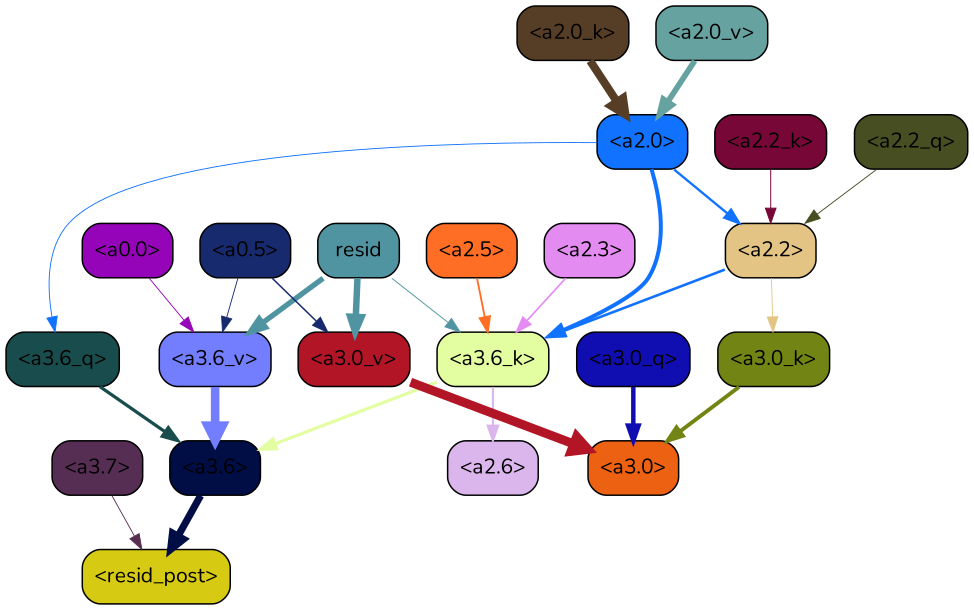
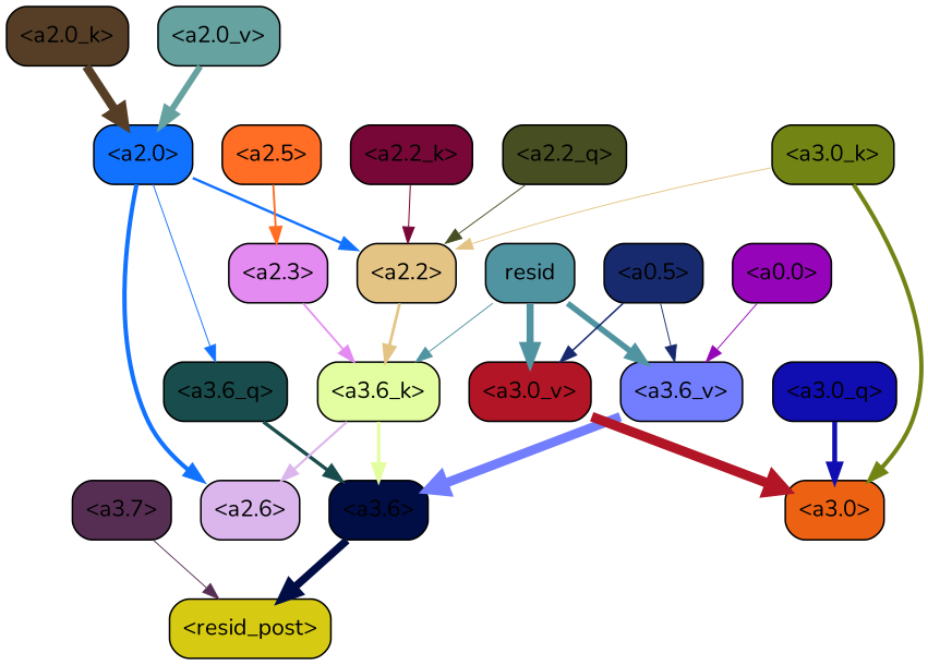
  strict digraph {
    fontname=Nunito
    splines=true
    node [color=black fontname=Nunito shape=box style="filled, rounded"]
    edge [color="#1172ff" fontname=Nunito penwidth=0.6]
    "<a3.7>" [fillcolor="#572e53"]
    "<resid_post>" [fillcolor="#d7ca12"]
    "<a3.6>" [fillcolor="#010e45"]
    "<a3.0>" [fillcolor="#ed6212"]
    "<a3.6_q>" [fillcolor="#194c4c"]
    "<a3.0_q>" [fillcolor="#100db1"]
    "<a3.6_k>" [fillcolor="#e3fea0"]
    "<a2.6>" [fillcolor="#dbb6ed"]
    "<a3.0_k>" [fillcolor="#728514"]
    "<a3.6_v>" [fillcolor="#727efd"]
    "<a3.0_v>" [fillcolor="#b21525"]
    "<a2.0>" [fillcolor="#1172ff"]
    "<a2.2>" [fillcolor="#e3c484"]
    "<a2.5>" [fillcolor="#ff6e24"]
    "<a2.3>" [fillcolor="#e48bf2"]
    n16 [fillcolor="#5194a1" label=resid]
    "<a0.5>" [fillcolor="#172a6e"]
    "<a0.0>" [fillcolor="#9604b9"]
    "<a2.2_q>" [fillcolor="#474e21"]
    "<a2.2_k>" [fillcolor="#760737"]
    "<a2.0_k>" [fillcolor="#563e26"]
    "<a2.0_v>" [fillcolor="#65a2a0"]
    "<a3.7>" -> "<resid_post>" [color="#572e53"]
    "<a3.6>" -> "<resid_post>" [color="#010e45" penwidth=4.748674273490906]
    "<a3.6_q>" -> "<a3.6>" [color="#194c4c" penwidth=2.1656854450702667]
    "<a3.0_q>" -> "<a3.0>" [color="#100db1" penwidth=2.95696559548378]
    "<a3.6_k>" -> "<a3.6>" [color="#e3fea0" penwidth=2.086437076330185]
    "<a3.6_k>" -> "<a2.6>" [color="#dbb6ed" penwidth=1.3718644380569458]
    "<a3.0_k>" -> "<a3.0>" [color="#728514" penwidth=2.5988530814647675]
    "<a3.6_v>" -> "<a3.6>" [color="#727efd" penwidth=5.669987380504608]
    "<a3.0_v>" -> "<a3.0>" [color="#b21525" penwidth=5.9515902400016785]
    "<a2.0>" -> "<a3.6_q>"
-   "<a2.0>" -> "<a3.6_k>" [penwidth=2.6423546075820923]
+   "<a2.0>" -> "<a2.6>" [penwidth=2.6423546075820923]
    "<a2.0>" -> "<a2.2>" [penwidth=1.5482127666473389]
-   "<a2.2>" -> "<a3.6_k>" [penwidth=1.7315057516098022]
-   "<a2.2>" -> "<a3.0_k>" [color="#e3c484"]
-   "<a2.5>" -> "<a3.6_k>" [color="#ff6e24" penwidth=1.231603980064392]
+   "<a2.2>" -> "<a3.6_k>" [color="#e3c484" penwidth=1.7315057516098022]
+   "<a3.0_k>" -> "<a2.2>" [color="#e3c484"]
+   "<a2.5>" -> "<a2.3>" [color="#ff6e24" penwidth=1.231603980064392]
    "<a2.3>" -> "<a3.6_k>" [color="#e48bf2" penwidth=1.1117559671401978]
    n16 -> "<a3.6_k>" [color="#5194a1" penwidth=0.6229734420776367]
    n16 -> "<a3.6_v>" [color="#5194a1" penwidth=3.56406831741333]
    n16 -> "<a3.0_v>" [color="#5194a1" penwidth=4.293717980384827]
    "<a0.5>" -> "<a3.6_v>" [color="#172a6e"]
    "<a0.5>" -> "<a3.0_v>" [color="#172a6e" penwidth=0.9916514158248901]
    "<a0.0>" -> "<a3.6_v>" [color="#9604b9"]
    "<a2.2_q>" -> "<a2.2>" [color="#474e21" penwidth=0.6068362593650818]
    "<a2.2_k>" -> "<a2.2>" [color="#760737" penwidth=0.6648573875427246]
    "<a2.0_k>" -> "<a2.0>" [color="#563e26" penwidth=5.364346981048584]
    "<a2.0_v>" -> "<a2.0>" [color="#65a2a0" penwidth=3.76983106136322]
  }
